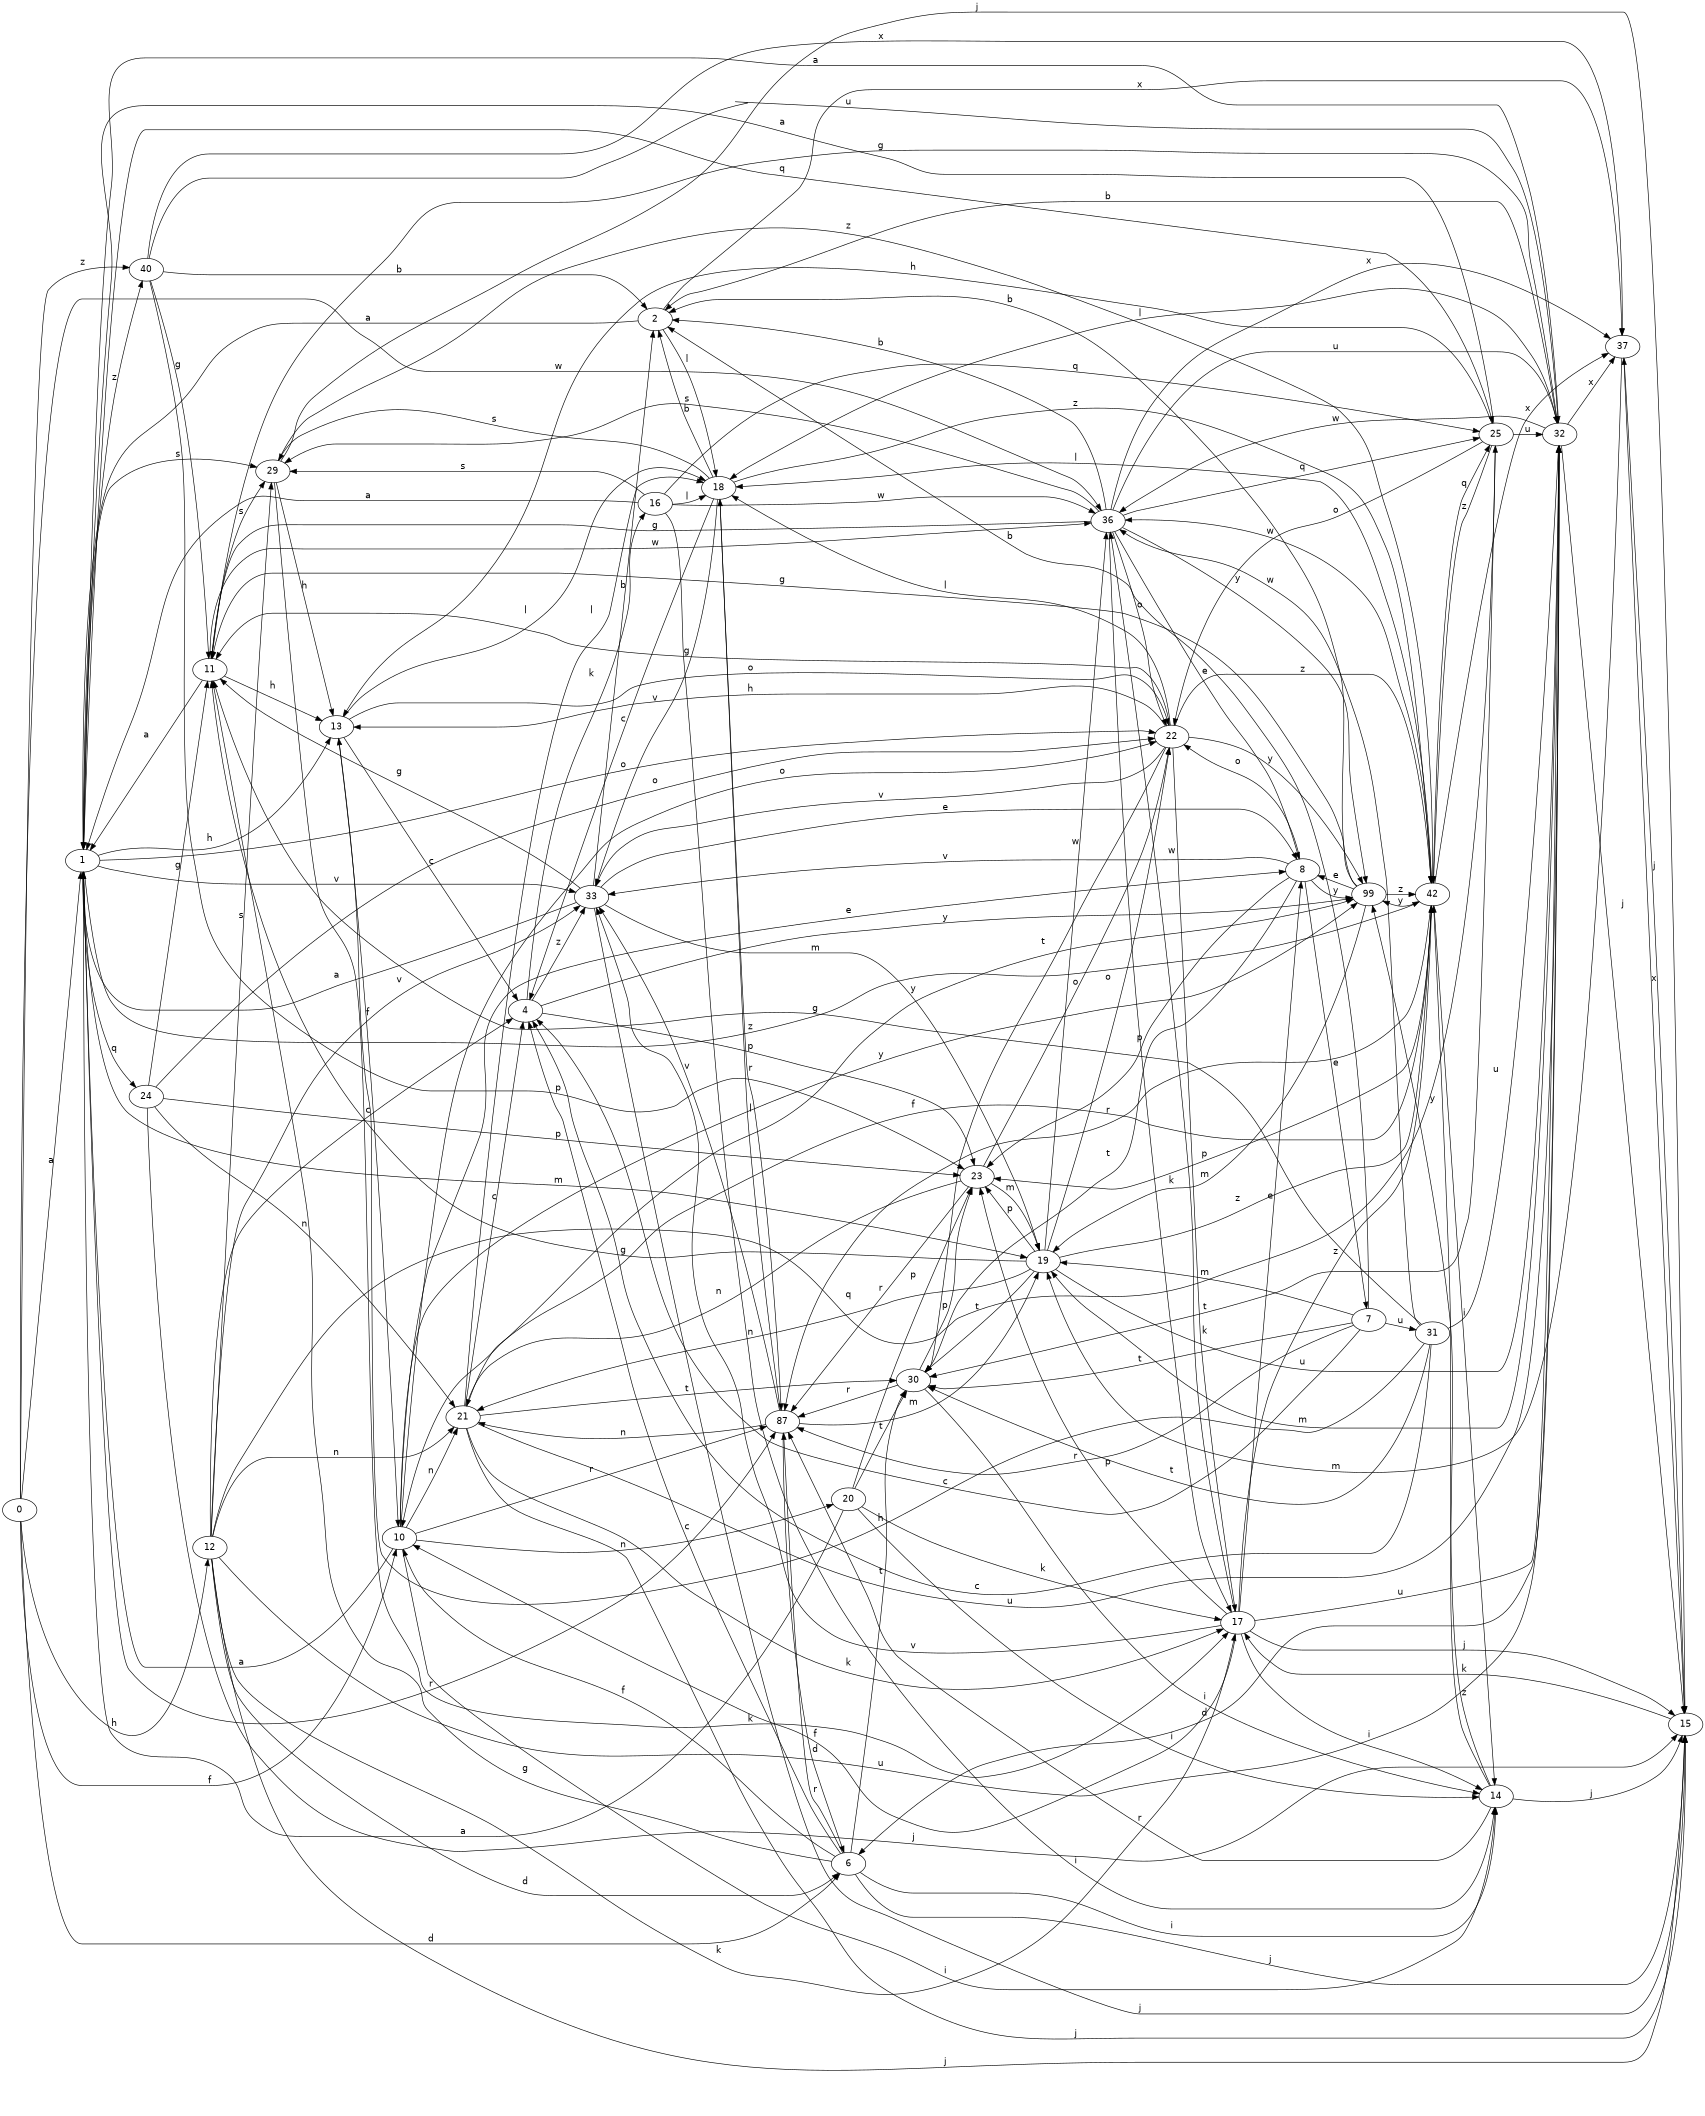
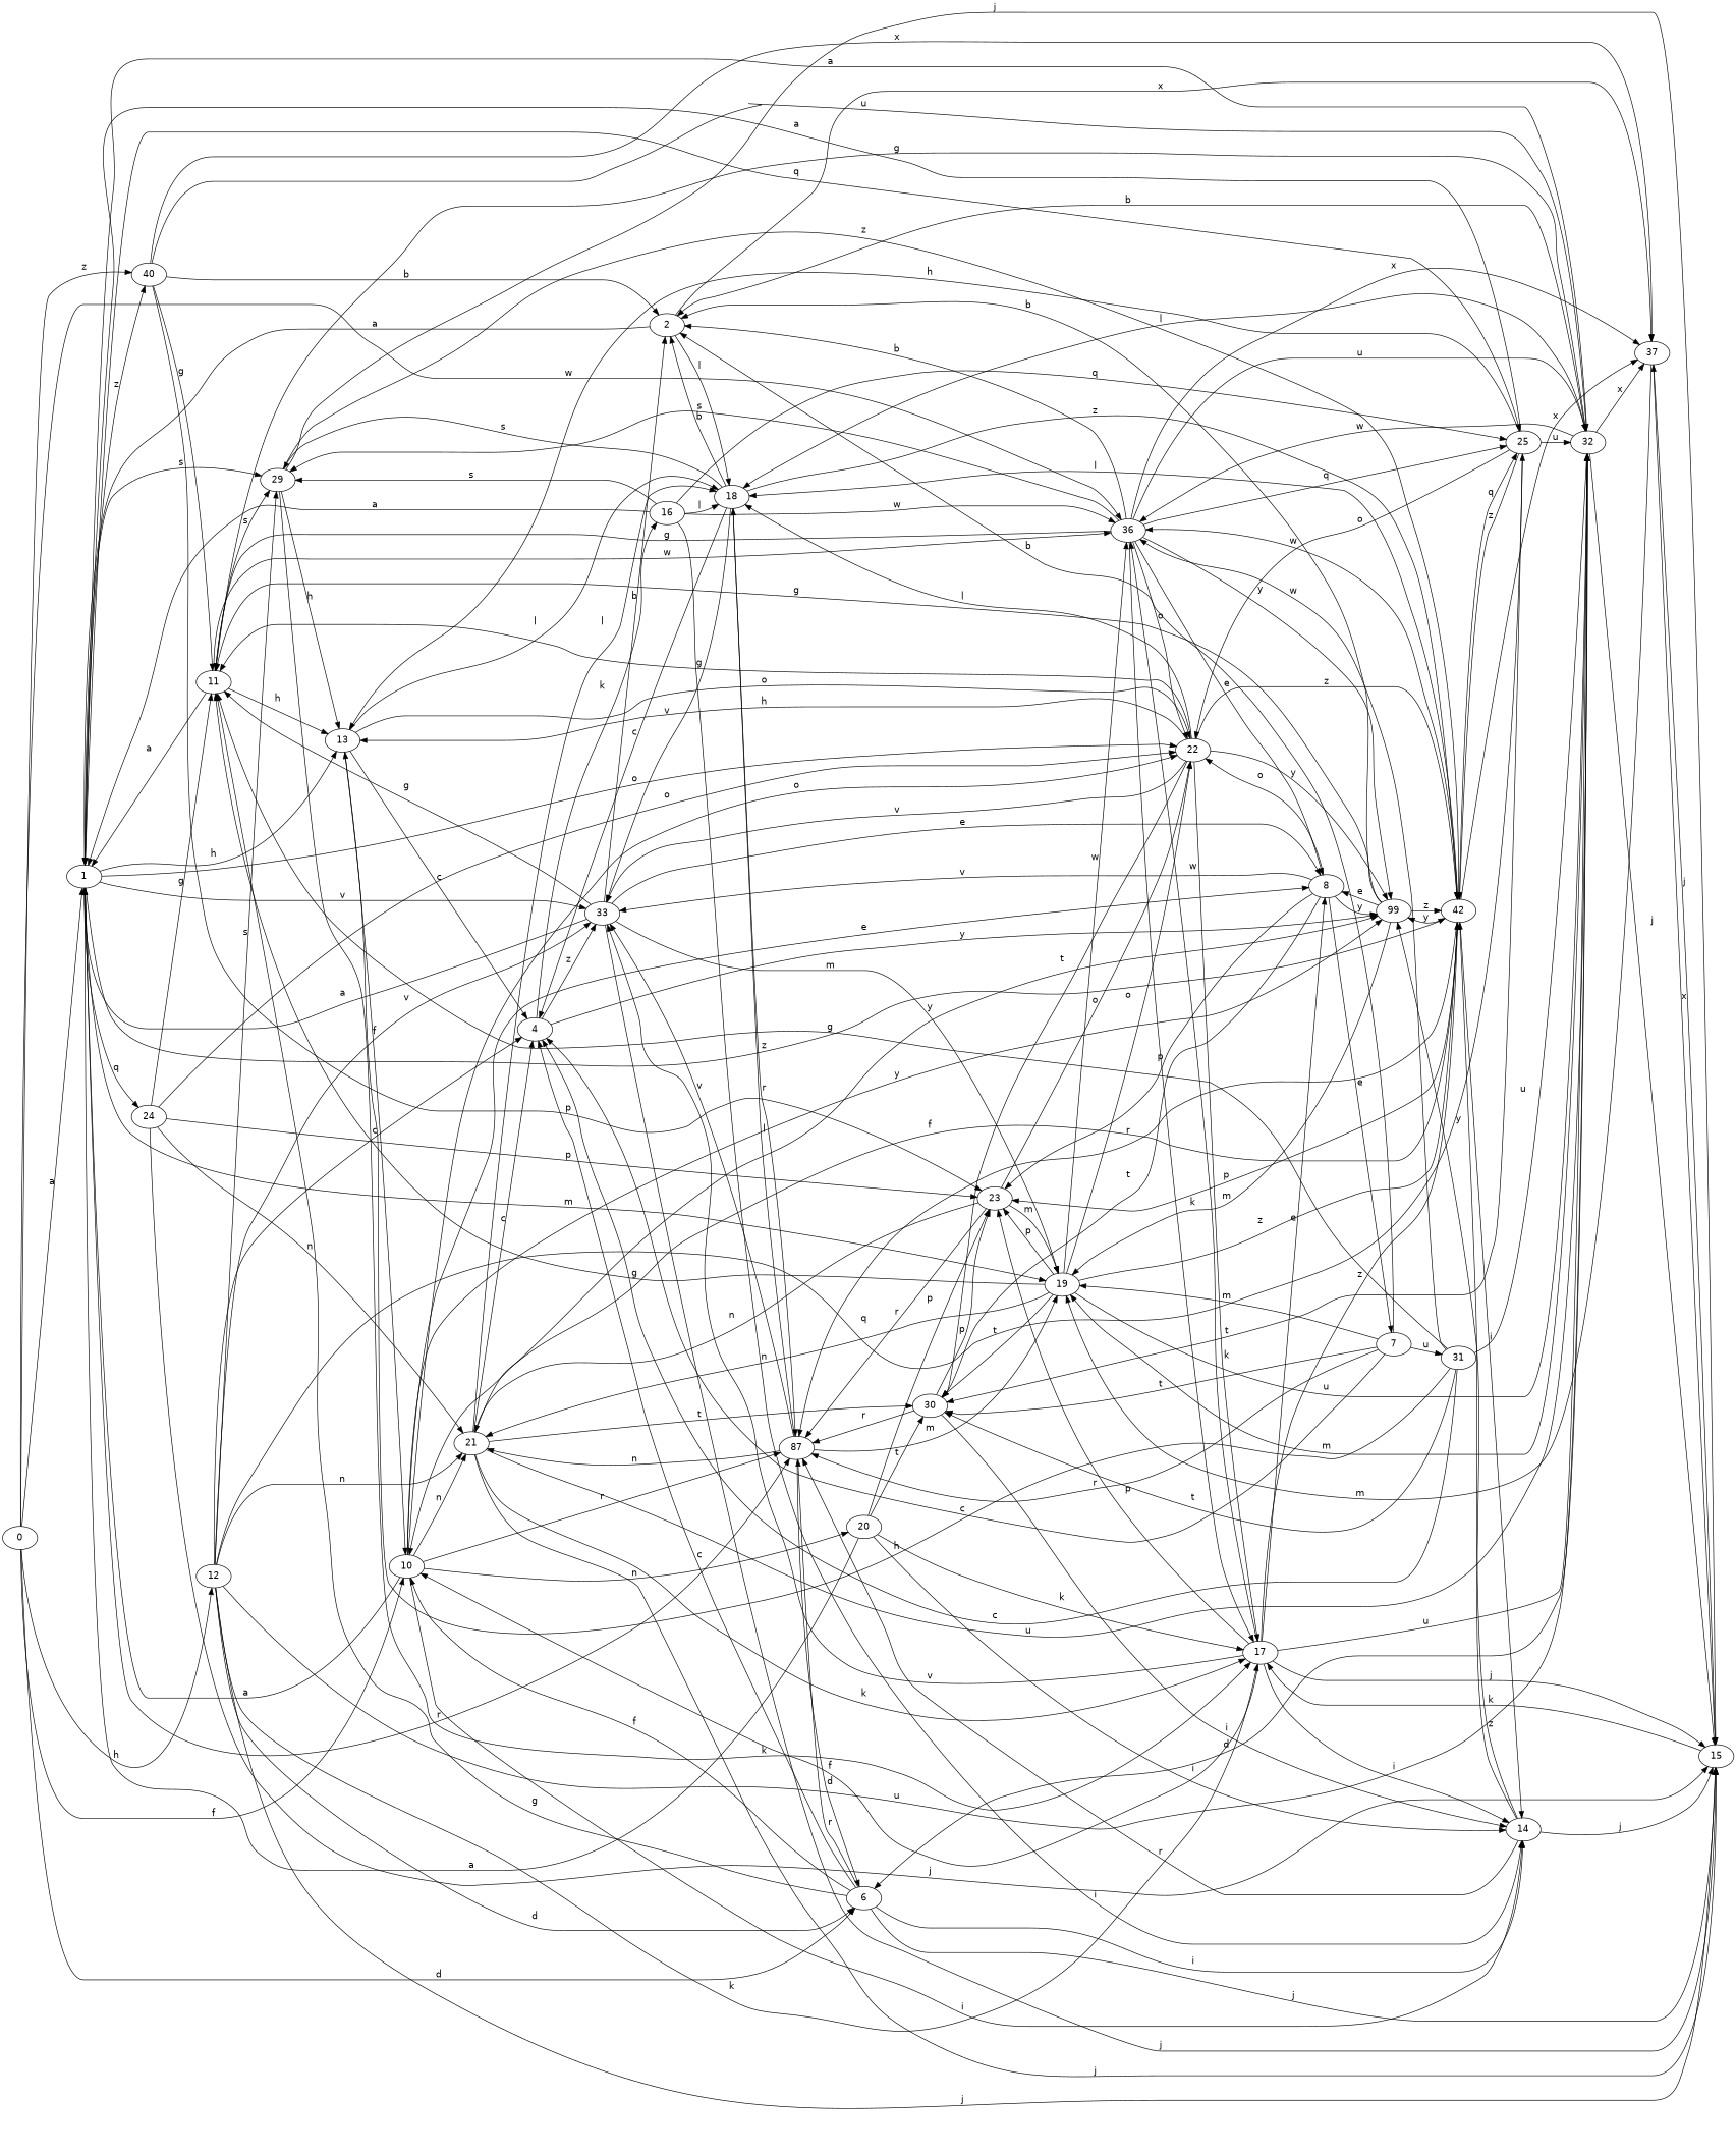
  strict digraph {
    fontname="DejaVu Sans"
    rankdir=LR
    node [fontname="DejaVu Sans"]
    edge [fontname="DejaVu Sans"]
    0
    1
    6
    10
    12
    36
    40
    13
    19
    22
    24
    25
    n13 [label=87]
    29
    33
    42
    4
    11
    14
    15
    30
    n22 [label=99]
    8
    20
    21
    17
    32
    2
    37
    23
    18
    16
    7
    31
    0 -> 1 [label=a]
    0 -> 6 [label=d]
    0 -> 10 [label=f]
    0 -> 12 [label=h]
    0 -> 36 [label=w]
    0 -> 40 [label=z]
    1 -> 40 [label=z]
    1 -> 13 [label=h]
    1 -> 19 [label=m]
    1 -> 22 [label=o]
    1 -> 24 [label=q]
    1 -> 25 [label=q]
    1 -> n13 [label=r]
    1 -> 29 [label=s]
    1 -> 33 [label=v]
    1 -> 42 [label=z]
    6 -> 10 [label=f]
    6 -> n13 [label=r]
    6 -> 4 [label=c]
    6 -> 11 [label=g]
    6 -> 14 [label=i]
    6 -> 15 [label=j]
-   6 -> 30 [label=t]
    10 -> 1 [label=a]
    10 -> 22 [label=o]
    10 -> n13 [label=r]
    10 -> 14 [label=i]
    10 -> n22 [label=y]
    10 -> 8 [label=e]
    10 -> 20 [label=n]
    10 -> 21 [label=n]
    12 -> 6 [label=d]
    12 -> 25 [label=q]
    12 -> 29 [label=s]
    12 -> 33 [label=v]
    12 -> 4 [label=c]
    12 -> 15 [label=j]
    12 -> 21 [label=n]
    12 -> 17 [label=k]
    12 -> 32 [label=u]
    36 -> 22 [label=o]
    36 -> 25 [label=q]
    36 -> 29 [label=s]
    36 -> 11 [label=g]
    36 -> n22 [label=y]
    36 -> 8 [label=e]
    36 -> 17 [label=k]
    36 -> 32 [label=u]
    36 -> 2 [label=b]
    36 -> 37 [label=x]
    40 -> 11 [label=g]
    40 -> 32 [label=u]
    40 -> 2 [label=b]
    40 -> 37 [label=x]
    40 -> 23 [label=p]
    13 -> 10 [label=f]
    13 -> 22 [label=o]
    13 -> 4 [label=c]
    13 -> 18 [label=l]
    19 -> 36 [label=w]
    19 -> 22 [label=o]
    19 -> 42 [label=z]
    19 -> 11 [label=g]
    19 -> 30 [label=t]
    19 -> 21 [label=n]
    19 -> 32 [label=u]
    19 -> 23 [label=p]
    22 -> 13 [label=h]
    22 -> 33 [label=v]
    22 -> 42 [label=z]
    22 -> 11 [label=g]
    22 -> 30 [label=t]
    22 -> n22 [label=y]
    22 -> 17 [label=k]
    22 -> 18 [label=l]
    24 -> 22 [label=o]
    24 -> 11 [label=g]
    24 -> 15 [label=j]
    24 -> 21 [label=n]
    24 -> 23 [label=p]
    25 -> 1 [label=a]
    25 -> 13 [label=h]
    25 -> 22 [label=o]
    25 -> 42 [label=z]
    25 -> 30 [label=t]
    25 -> 32 [label=u]
    n13 -> 6 [label=d]
    n13 -> 19 [label=m]
    n13 -> 33 [label=v]
    n13 -> 21 [label=n]
    n13 -> 18 [label=l]
    29 -> 13 [label=h]
    29 -> 42 [label=z]
    29 -> 15 [label=j]
    29 -> 17 [label=k]
    33 -> 1 [label=a]
    33 -> 19 [label=m]
    33 -> 11 [label=g]
    33 -> 15 [label=j]
    33 -> 8 [label=e]
    33 -> 2 [label=b]
    42 -> 10 [label=f]
    42 -> 36 [label=w]
    42 -> 25 [label=q]
    42 -> n13 [label=r]
    42 -> 14 [label=i]
    42 -> n22 [label=y]
    42 -> 37 [label=x]
    42 -> 23 [label=p]
    42 -> 18 [label=l]
    4 -> 33 [label=z]
    4 -> n22 [label=y]
-   4 -> 23 [label=p]
    4 -> 16 [label=k]
    11 -> 1 [label=a]
    11 -> 36 [label=w]
    11 -> 13 [label=h]
    11 -> 29 [label=s]
    14 -> n13 [label=r]
    14 -> 42 [label=z]
    14 -> 15 [label=j]
    14 -> n22 [label=y]
    15 -> 17 [label=k]
    15 -> 37 [label=x]
    30 -> n13 [label=r]
    30 -> 14 [label=i]
    30 -> 23 [label=p]
    n22 -> 19 [label=m]
    n22 -> 42 [label=z]
    n22 -> 11 [label=g]
    n22 -> 8 [label=e]
    n22 -> 2 [label=b]
    8 -> 22 [label=o]
    8 -> 33 [label=v]
    8 -> 30 [label=t]
    8 -> n22 [label=y]
    8 -> 23 [label=p]
    8 -> 7 [label=e]
    20 -> 1 [label=a]
    20 -> 14 [label=i]
    20 -> 30 [label=t]
    20 -> 17 [label=k]
    20 -> 23 [label=p]
    21 -> 4 [label=c]
    21 -> 15 [label=j]
    21 -> 30 [label=t]
    21 -> n22 [label=y]
    21 -> 17 [label=k]
    21 -> 32 [label=u]
    21 -> 18 [label=l]
    17 -> 10 [label=f]
    17 -> 36 [label=w]
    17 -> 33 [label=v]
    17 -> 42 [label=z]
    17 -> 14 [label=i]
    17 -> 15 [label=j]
    17 -> 8 [label=e]
    17 -> 32 [label=u]
    17 -> 23 [label=p]
    32 -> 1 [label=a]
    32 -> 6 [label=d]
    32 -> 36 [label=w]
    32 -> 19 [label=m]
    32 -> 11 [label=g]
    32 -> 15 [label=j]
    32 -> 2 [label=b]
    32 -> 37 [label=x]
    32 -> 18 [label=l]
    2 -> 1 [label=a]
    2 -> 37 [label=x]
    2 -> 18 [label=l]
    37 -> 19 [label=m]
    37 -> 15 [label=j]
    23 -> 19 [label=m]
    23 -> 22 [label=o]
    23 -> n13 [label=r]
    23 -> 21 [label=n]
    18 -> n13 [label=r]
    18 -> 29 [label=s]
    18 -> 33 [label=v]
    18 -> 42 [label=z]
    18 -> 4 [label=c]
    18 -> 2 [label=b]
    16 -> 1 [label=a]
    16 -> 36 [label=w]
    16 -> 25 [label=q]
    16 -> 29 [label=s]
    16 -> 14 [label=i]
    16 -> 18 [label=l]
    7 -> 19 [label=m]
    7 -> n13 [label=r]
    7 -> 4 [label=c]
    7 -> 30 [label=t]
    7 -> 2 [label=b]
    7 -> 31 [label=u]
    31 -> 36 [label=w]
    31 -> 13 [label=h]
    31 -> 4 [label=c]
    31 -> 11 [label=g]
    31 -> 30 [label=t]
    31 -> 32 [label=u]
  }
